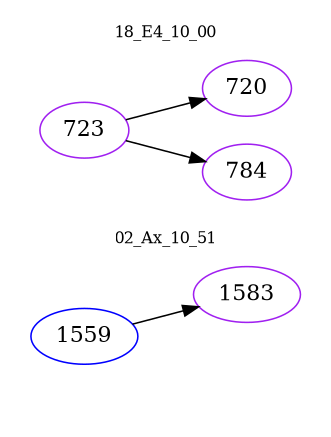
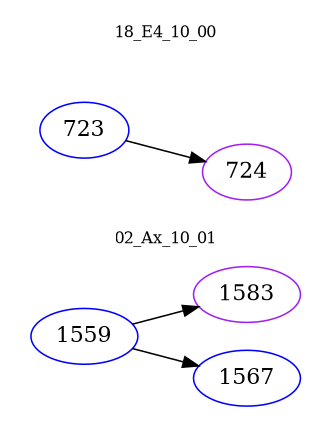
  digraph {
    rankdir=LR
    node [color=blue]
    edge [color=black]
    n1 [label=1559]
+   n2 [label=1567]
    n3 [color=purple label=1583]
-   n4 [color=purple label=723]
-   n5 [color=purple label=784]
-   n6 [color=purple label=720]
+   n4 [label=723]
+   n5 [color=purple label=724]
    subgraph cluster_1 {
      color=white
      fontsize=10
-     label="02_Ax_10_51"
+     label="02_Ax_10_01"
      n1
+     n2
      n3
    }
    subgraph cluster_2 {
      color=white
      fontsize=10
      label="18_E4_10_00"
      n4
      n5
-     n6
    }
+   n1 -> n2
    n1 -> n3
    n4 -> n5
-   n4 -> n6
  }
